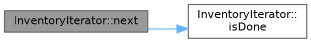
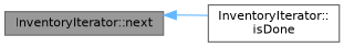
  digraph {
    rankdir=LR
    node [fontname=Helvetica fontsize=10 shape=box style=filled]
    n1 [color=gray40 fillcolor=grey60 fontcolor=black height=0.2 label="InventoryIterator::next" width=0.4]
    n2 [color=grey40 fillcolor=white height=0.2 label="InventoryIterator::\lisDone" width=0.4]
-   n1 -> n2 [color=steelblue1 fontname=Helvetica fontsize=10 labelfontname=Helvetica labelfontsize=10 style=solid]
+   n2 -> n1 [color=steelblue1 fontname=Helvetica fontsize=10 labelfontname=Helvetica labelfontsize=10 style=solid]
  }
